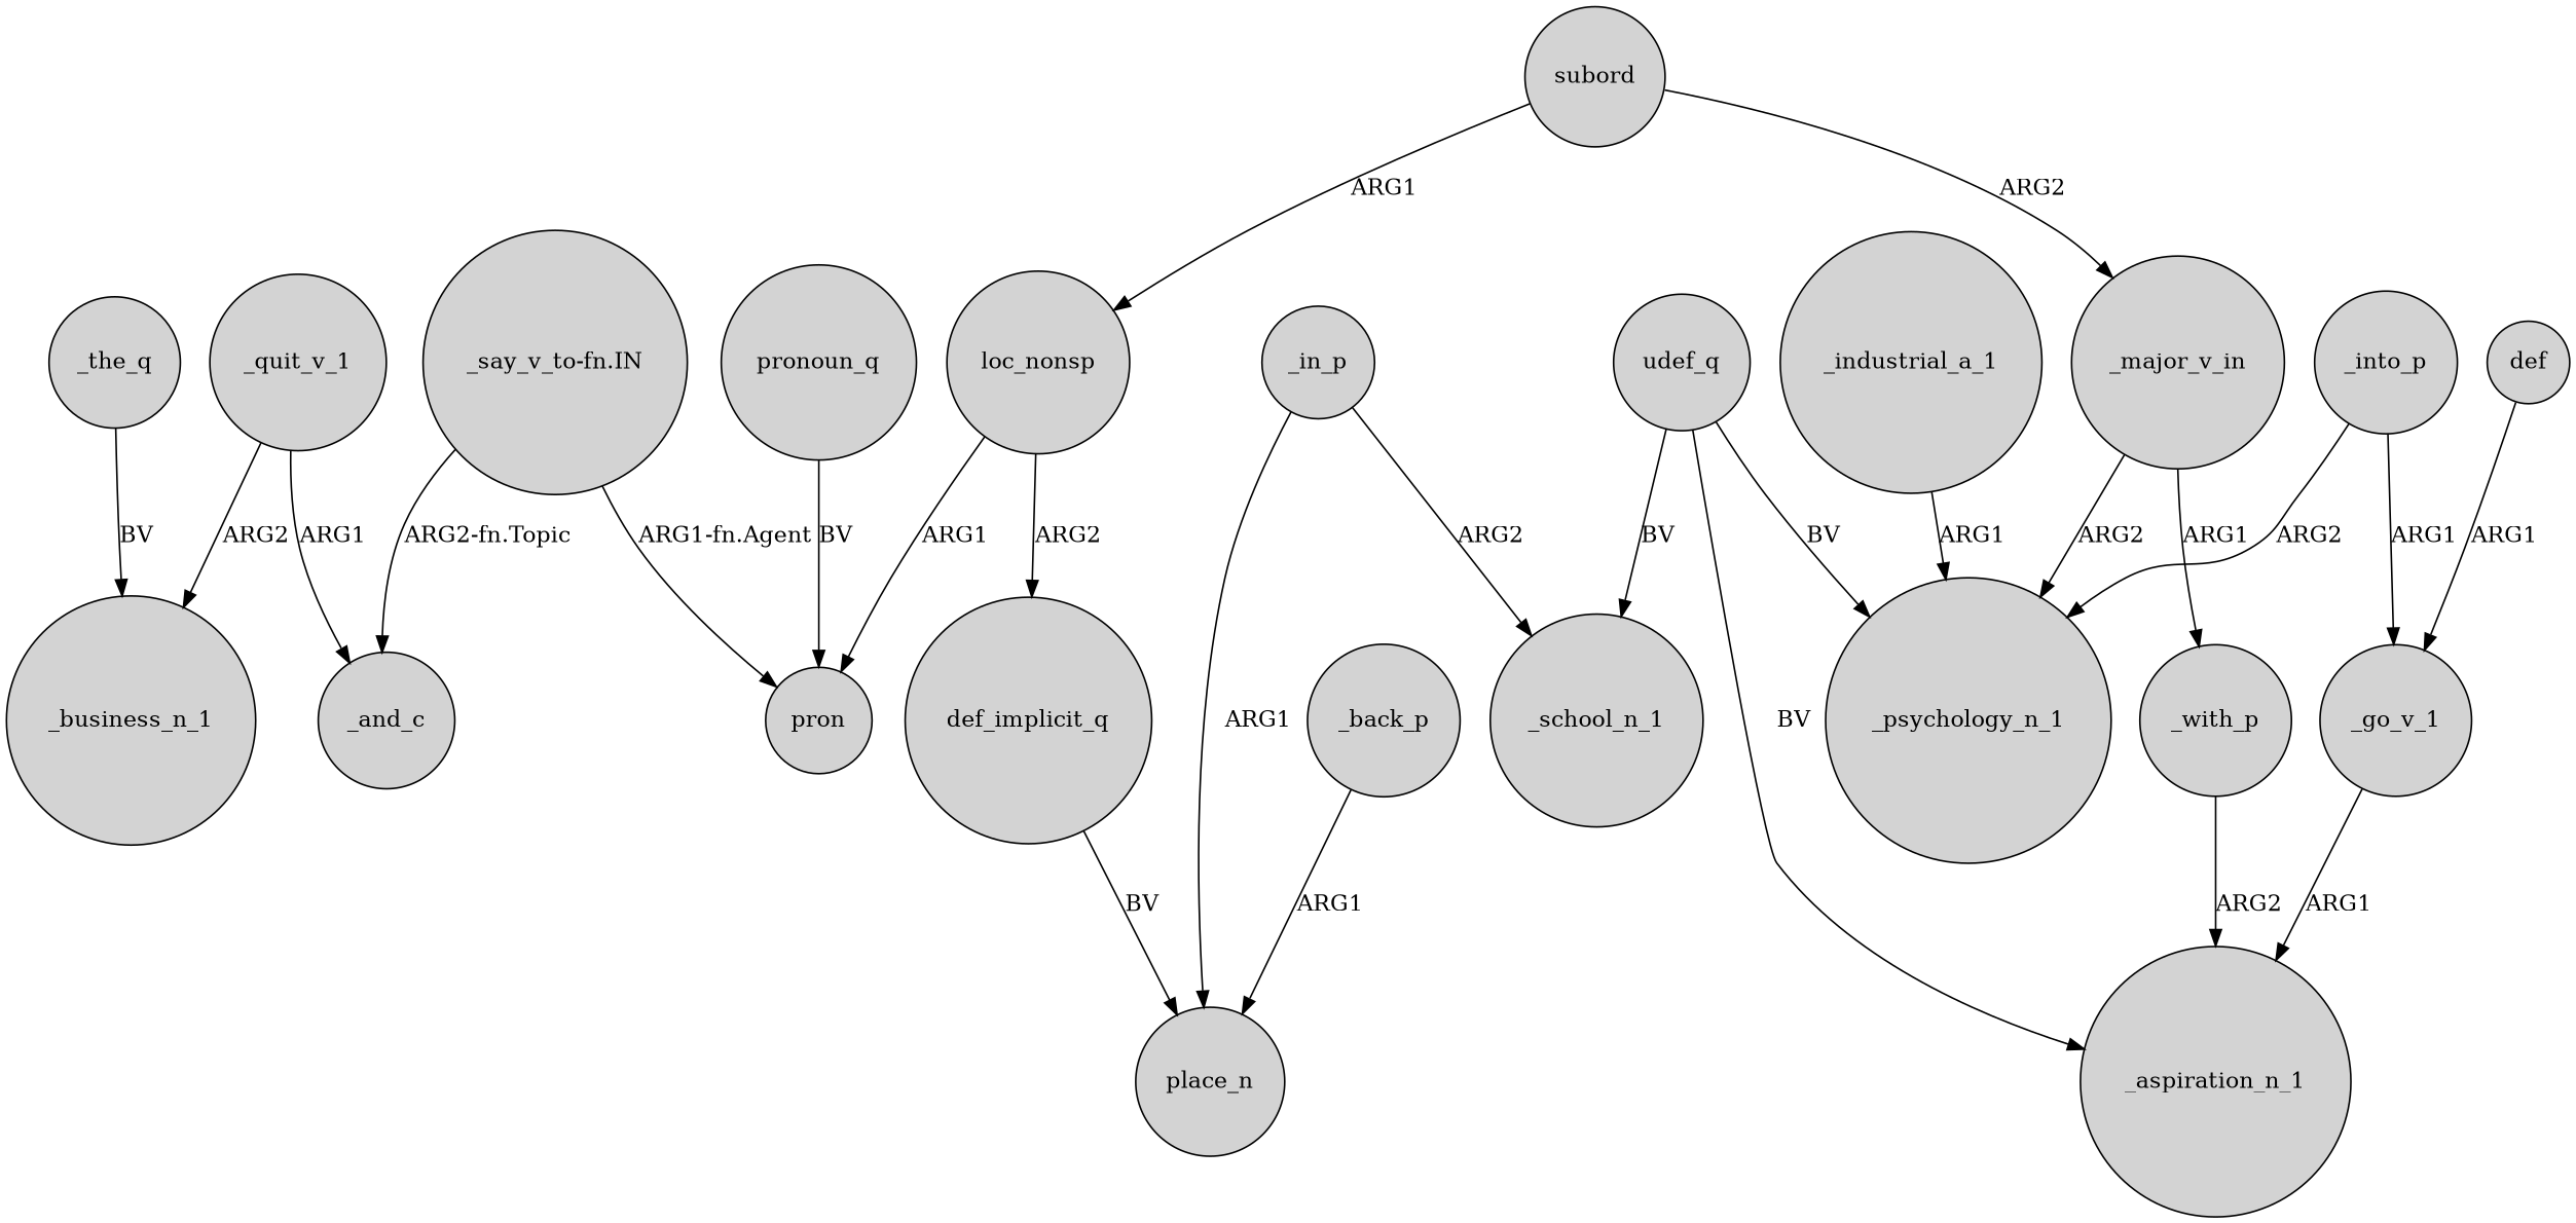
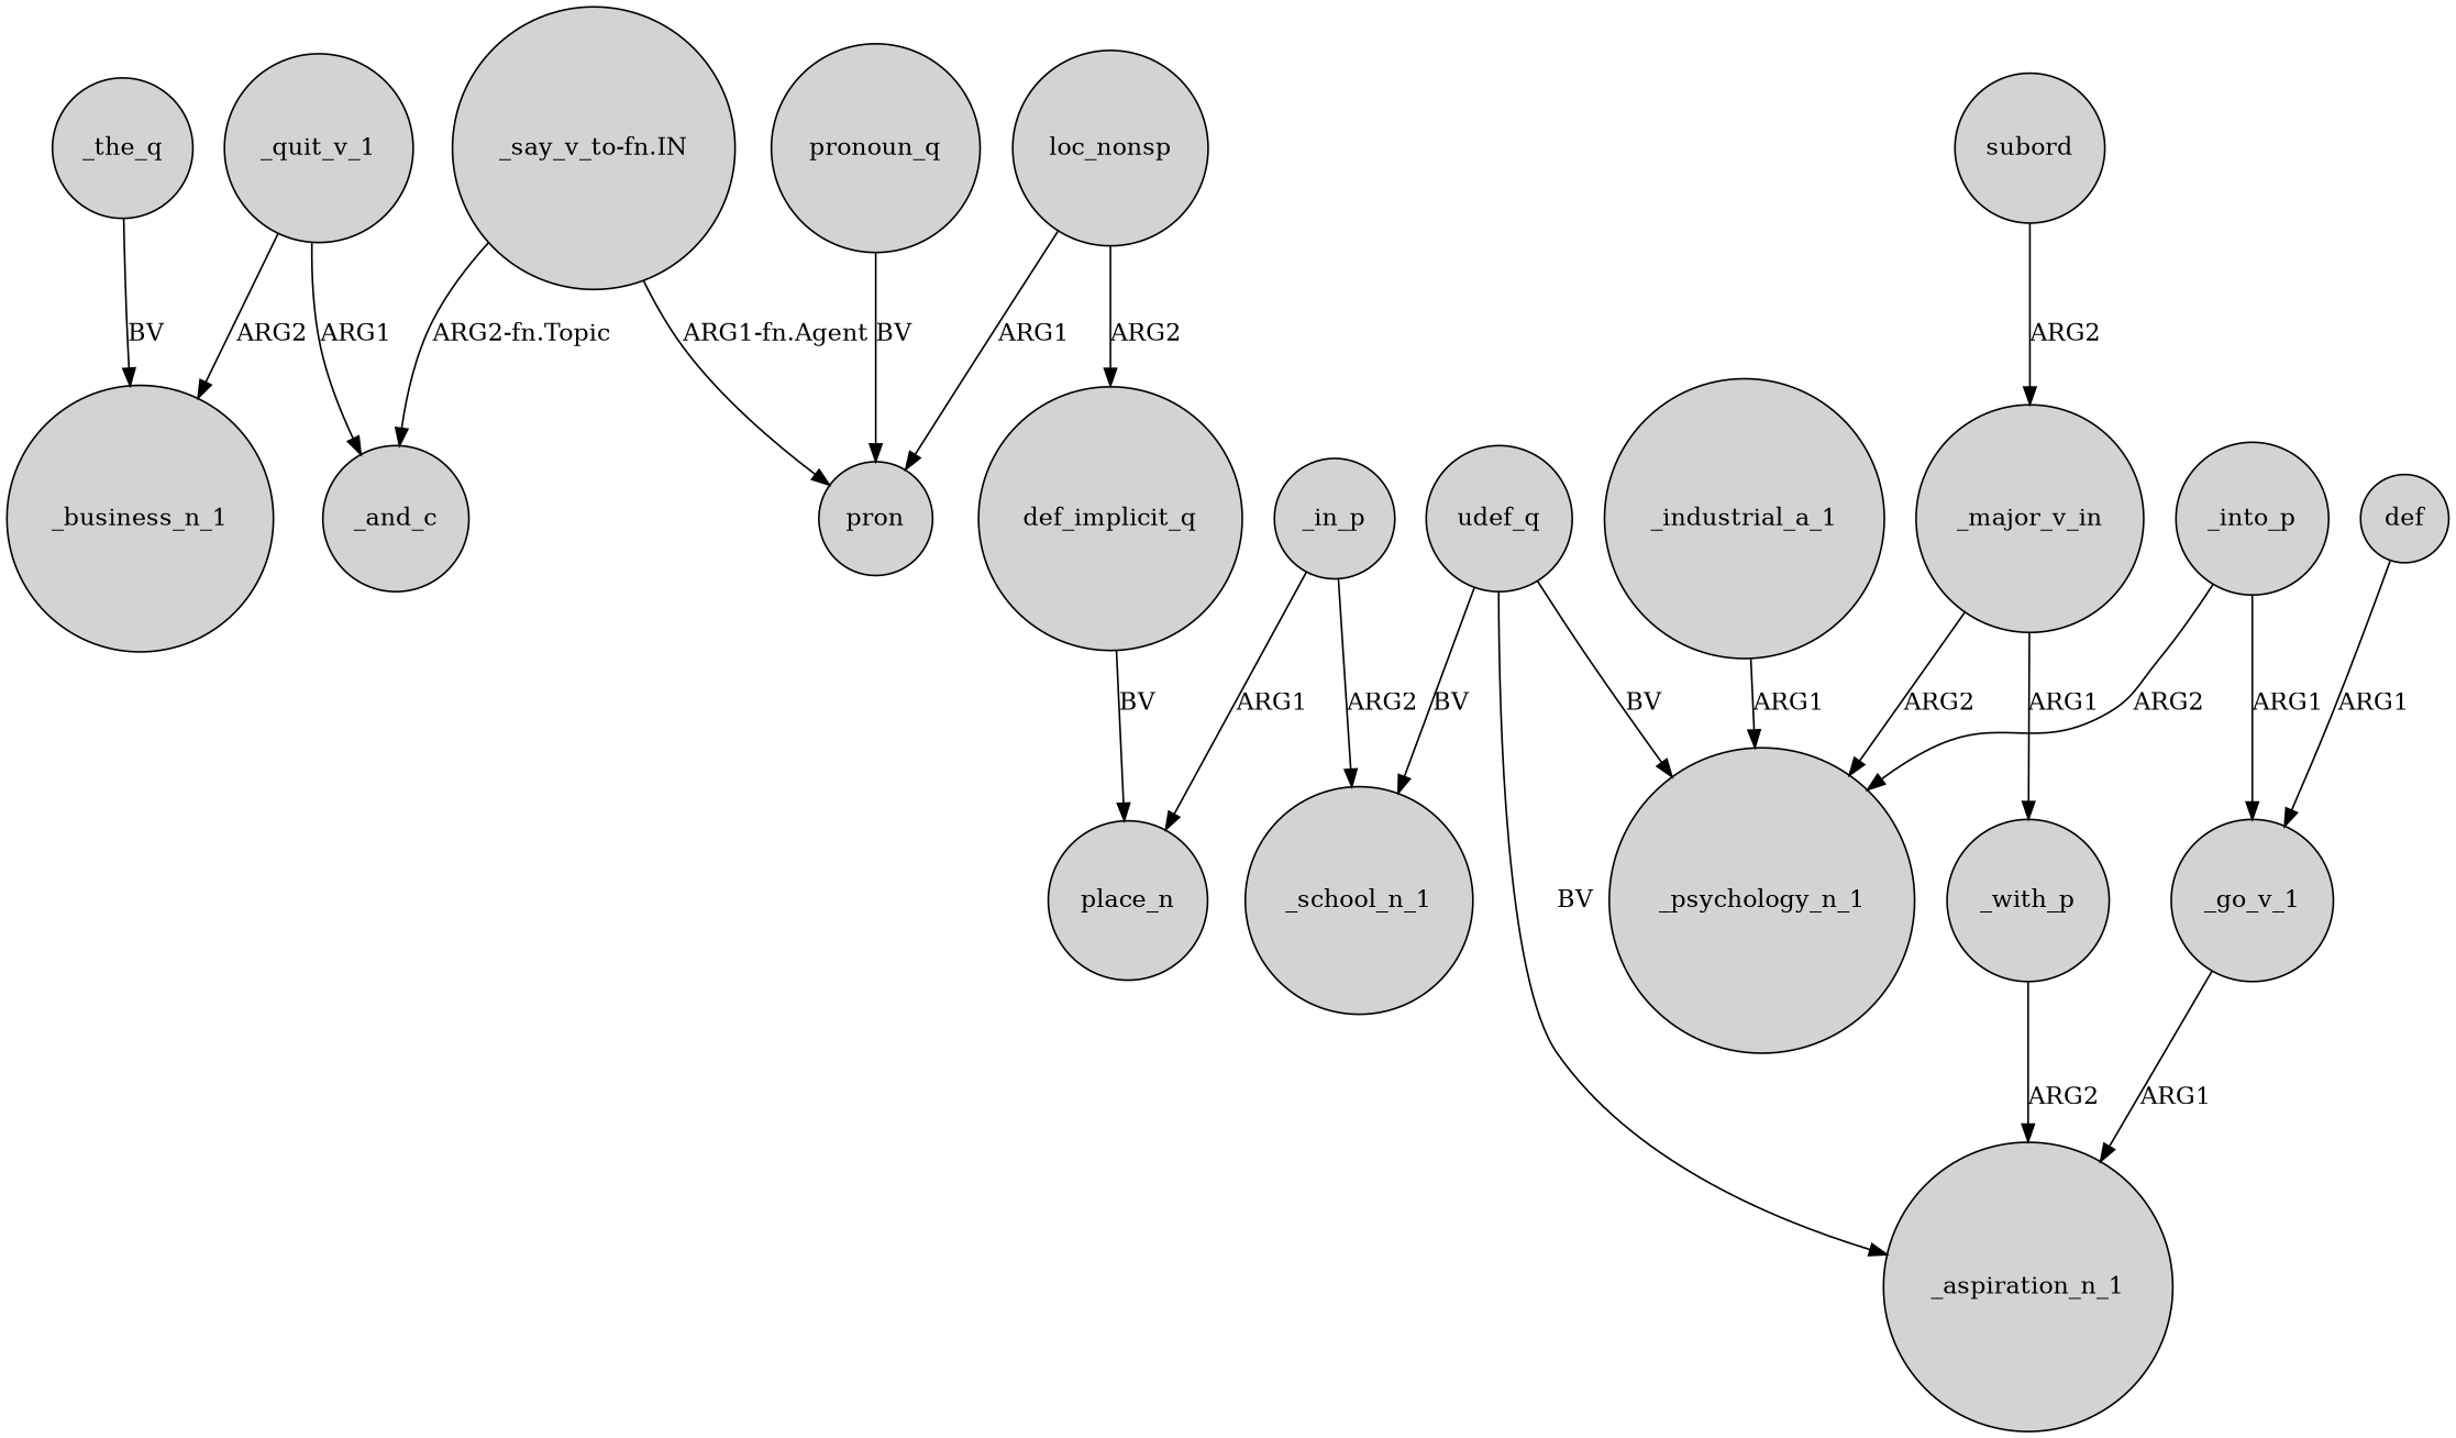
  digraph {
    node [shape=circle style=filled]
    _the_q
    _business_n_1
    _quit_v_1
    _and_c
    loc_nonsp
    pron
    def_implicit_q
    subord
    _major_v_in
    _psychology_n_1
    _with_p
    udef_q
    _aspiration_n_1
    _school_n_1
    place_n
    pronoun_q
    _in_p
    "_say_v_to-fn.IN"
    n19 [label=def]
    _go_v_1
    _into_p
-   _back_p
    _industrial_a_1
    _the_q -> _business_n_1 [label=BV]
    _quit_v_1 -> _business_n_1 [label=ARG2]
    _quit_v_1 -> _and_c [label=ARG1]
    loc_nonsp -> pron [label=ARG1]
    loc_nonsp -> def_implicit_q [label=ARG2]
    def_implicit_q -> place_n [label=BV]
-   subord -> loc_nonsp [label=ARG1]
    subord -> _major_v_in [label=ARG2]
    _major_v_in -> _psychology_n_1 [label=ARG2]
    _major_v_in -> _with_p [label=ARG1]
    _with_p -> _aspiration_n_1 [label=ARG2]
    udef_q -> _psychology_n_1 [label=BV]
    udef_q -> _aspiration_n_1 [label=BV]
    udef_q -> _school_n_1 [label=BV]
    pronoun_q -> pron [label=BV]
    _in_p -> _school_n_1 [label=ARG2]
    _in_p -> place_n [label=ARG1]
    "_say_v_to-fn.IN" -> _and_c [label="ARG2-fn.Topic"]
    "_say_v_to-fn.IN" -> pron [label="ARG1-fn.Agent"]
    n19 -> _go_v_1 [label=ARG1]
    _go_v_1 -> _aspiration_n_1 [label=ARG1]
    _into_p -> _psychology_n_1 [label=ARG2]
    _into_p -> _go_v_1 [label=ARG1]
-   _back_p -> place_n [label=ARG1]
    _industrial_a_1 -> _psychology_n_1 [label=ARG1]
  }
